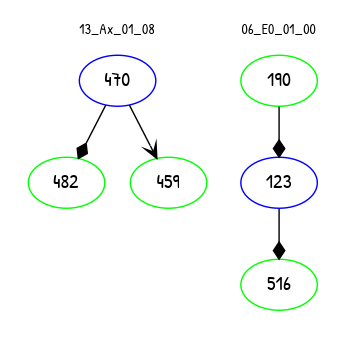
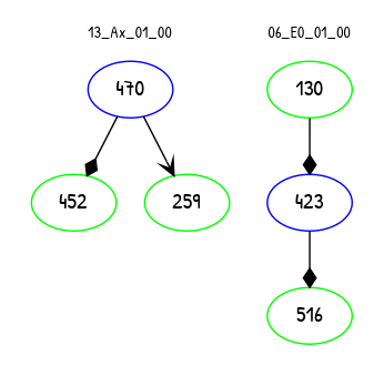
  digraph {
    fontname="Patrick Hand"
    node [color=green fontname="Patrick Hand"]
    edge [arrowhead=diamond color=black fontname="Patrick Hand"]
    n1 [color=blue label=470]
-   n2 [label=482]
-   n3 [label=459]
-   n4 [color=blue label=123]
+   n2 [label=452]
+   n3 [label=259]
+   n4 [color=blue label=423]
    n5 [label=516]
-   n6 [label=190]
+   n6 [label=130]
    subgraph cluster_1 {
      color=white
      fontsize=10
-     label="13_Ax_01_08"
+     label="13_Ax_01_00"
      n1
      n2
      n3
    }
    subgraph cluster_2 {
      color=white
      fontsize=10
      label="06_E0_01_00"
      n4
      n5
      n6
    }
    n1 -> n2
    n1 -> n3 [arrowhead=vee]
    n4 -> n5
    n6 -> n4
  }
